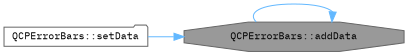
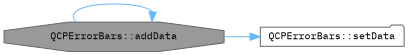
  digraph {
    rankdir=RL
    fontname="IBM Plex Mono"
    node [fontname="IBM Plex Mono" fontsize=10 style=filled]
    edge [color=steelblue1 dir=back fontname="IBM Plex Mono" fontsize=10 labelfontname=Helvetica labelfontsize=10 style=solid]
    n1 [color=gray40 fillcolor=grey60 fontcolor=black height=0.2 label="QCPErrorBars::addData" shape=octagon width=0.4]
    n2 [color=grey40 fillcolor=white height=0.2 label="QCPErrorBars::setData" shape=folder width=0.4]
    n1 -> n1
-   n1 -> n2
+   n2 -> n1
  }
